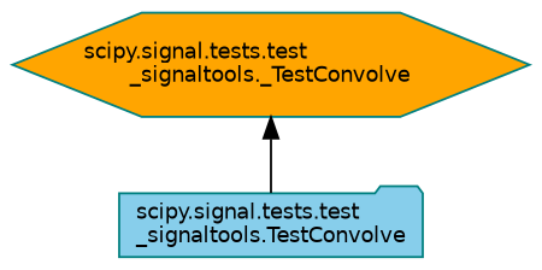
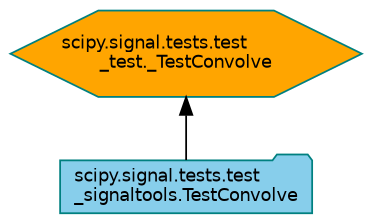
  digraph {
    node [color=teal fontname=Helvetica fontsize=10 style=filled]
    n1 [fillcolor=skyblue fontcolor=black height=0.2 label="scipy.signal.tests.test\l_signaltools.TestConvolve" shape=folder width=0.4]
-   n2 [fillcolor=orange height=0.2 label="scipy.signal.tests.test\l_signaltools._TestConvolve" shape=hexagon width=0.4]
+   n2 [fillcolor=orange height=0.2 label="scipy.signal.tests.test\l_test._TestConvolve" shape=hexagon width=0.4]
    n2 -> n1 [color=black dir=back fontname=Helvetica fontsize=10 labelfontname=Helvetica labelfontsize=10 style=solid]
  }
